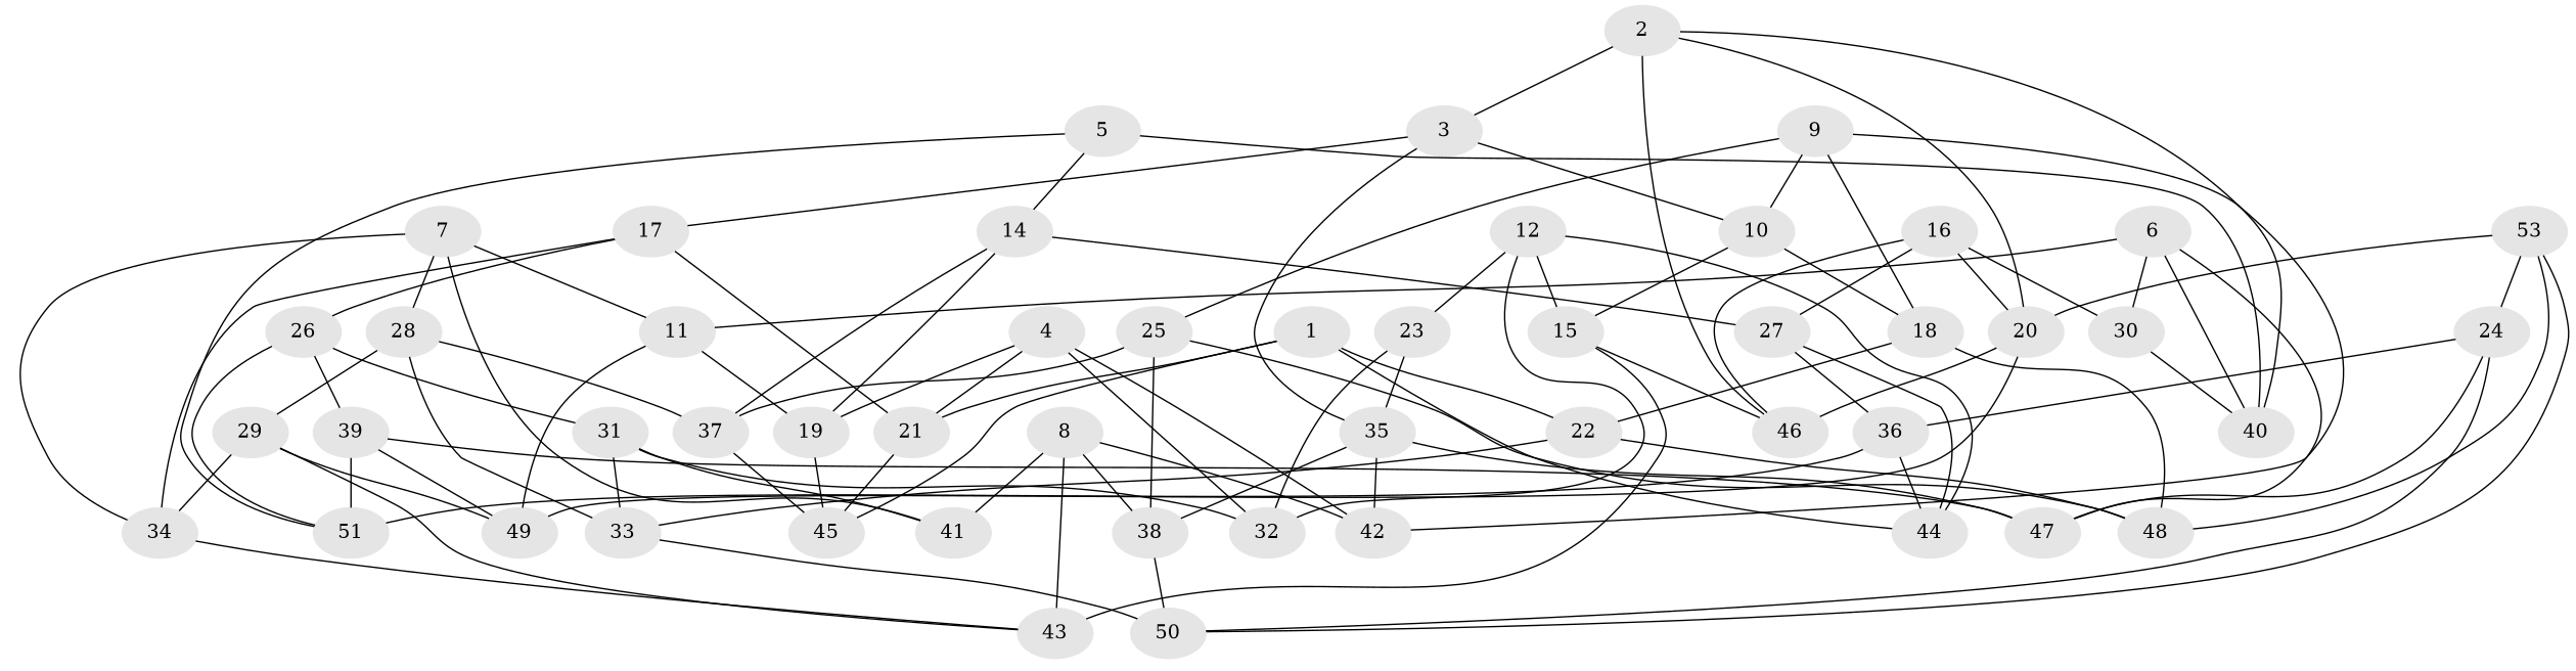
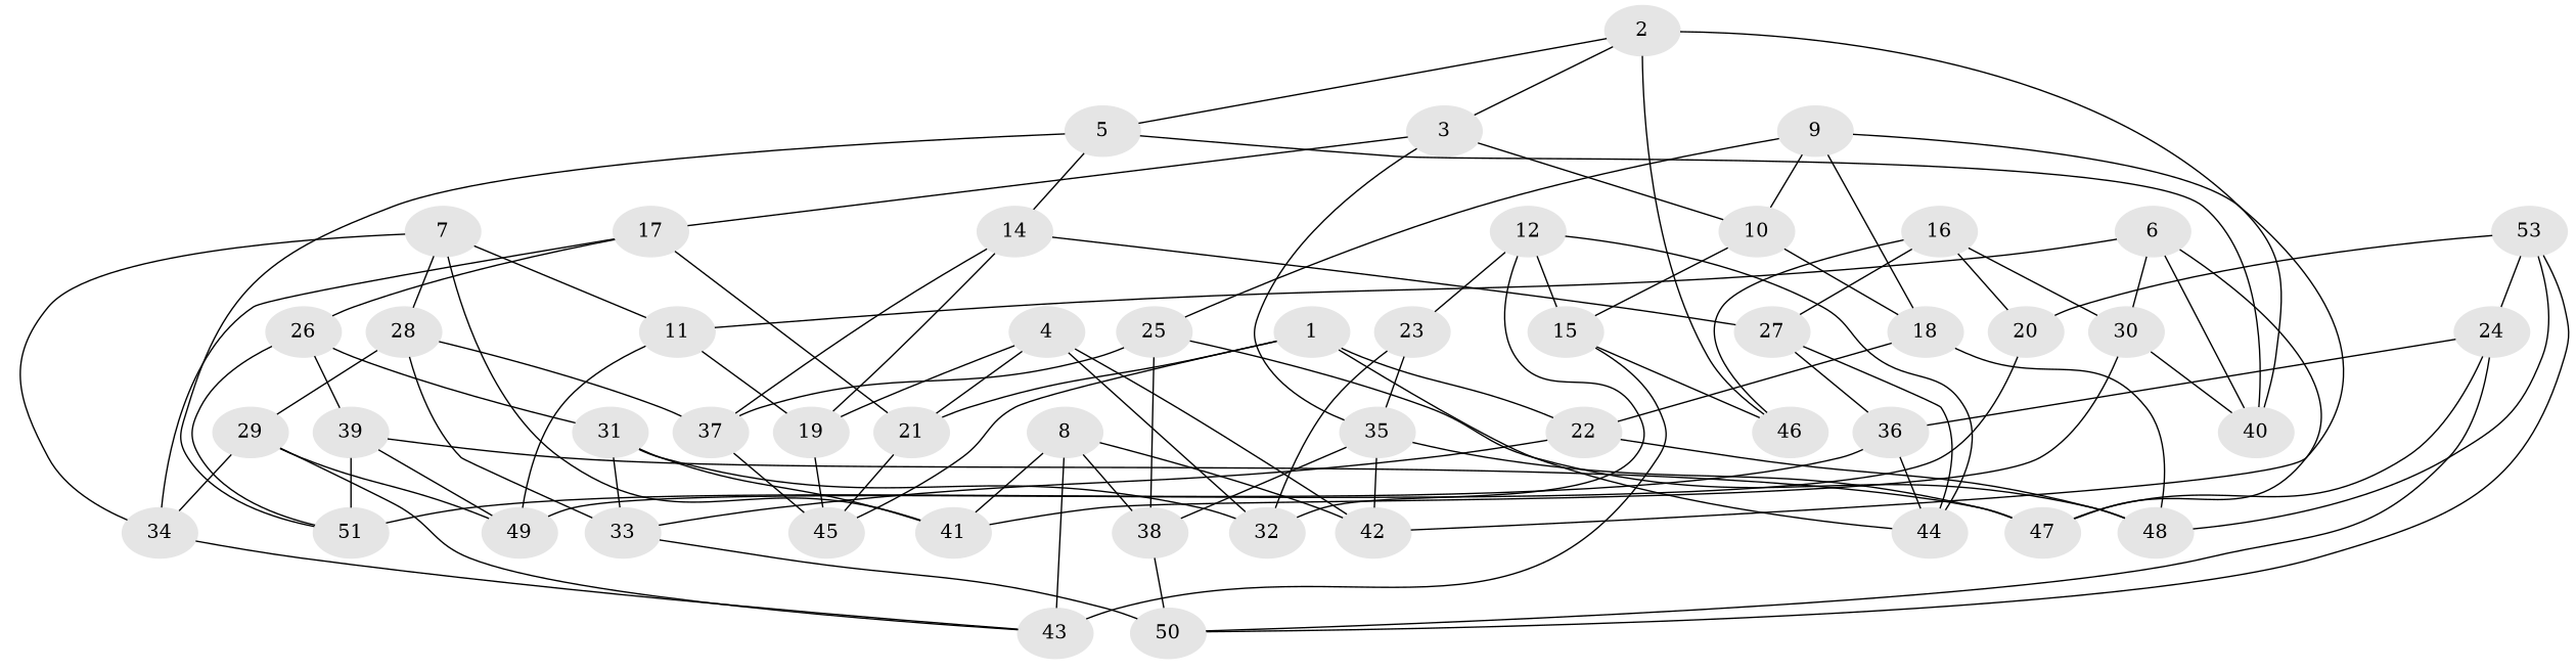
  graph {
    node [color=gray90 style=filled]
    1
    21
    22
    44
    45
    48
    33
    2
    3
    5
    40
    46
    10
    17
    35
    14
    51
    18
    15
    34
    26
    42
    47
    38
    4
    19
    32
    27
    37
    6
    11
    30
    49
    41
    7
    28
    29
    43
    8
    50
    9
    25
    12
    23
    n45 [label=53]
    20
    24
    36
    16
    31
    39
    1 -- 21
    1 -- 22
    1 -- 44
    1 -- 45
    21 -- 45
    22 -- 48
    22 -- 33
    33 -- 50
    2 -- 3
-   2 -- 20
+   2 -- 5
    2 -- 40
    2 -- 46
    3 -- 10
    3 -- 17
    3 -- 35
    5 -- 40
    5 -- 14
    5 -- 51
    10 -- 18
    10 -- 15
    17 -- 21
    17 -- 34
    17 -- 26
    35 -- 42
    35 -- 47
    35 -- 38
    14 -- 19
    14 -- 27
    14 -- 37
    18 -- 22
    18 -- 48
    15 -- 46
    15 -- 43
    34 -- 43
    26 -- 51
    26 -- 31
    26 -- 39
    38 -- 50
    4 -- 21
    4 -- 42
    4 -- 19
    4 -- 32
    19 -- 45
    27 -- 44
    27 -- 36
    37 -- 45
    6 -- 40
    6 -- 47
    6 -- 11
    6 -- 30
    11 -- 19
    11 -- 49
    30 -- 40
+   30 -- 41
    7 -- 34
    7 -- 11
    7 -- 41
    7 -- 28
    28 -- 33
    28 -- 37
    28 -- 29
    29 -- 34
    29 -- 49
    29 -- 43
    8 -- 42
    8 -- 38
    8 -- 41
    8 -- 43
    9 -- 10
    9 -- 18
    9 -- 42
    9 -- 25
    25 -- 48
    25 -- 38
    25 -- 37
    12 -- 44
    12 -- 15
    12 -- 32
    12 -- 23
    23 -- 35
    23 -- 32
    n45 -- 48
    n45 -- 50
    n45 -- 20
    n45 -- 24
-   20 -- 46
    20 -- 49
    24 -- 47
    24 -- 50
    24 -- 36
    36 -- 44
    36 -- 51
    16 -- 46
    16 -- 27
    16 -- 30
    16 -- 20
    31 -- 33
    31 -- 32
    31 -- 41
    39 -- 51
    39 -- 47
    39 -- 49
  }
